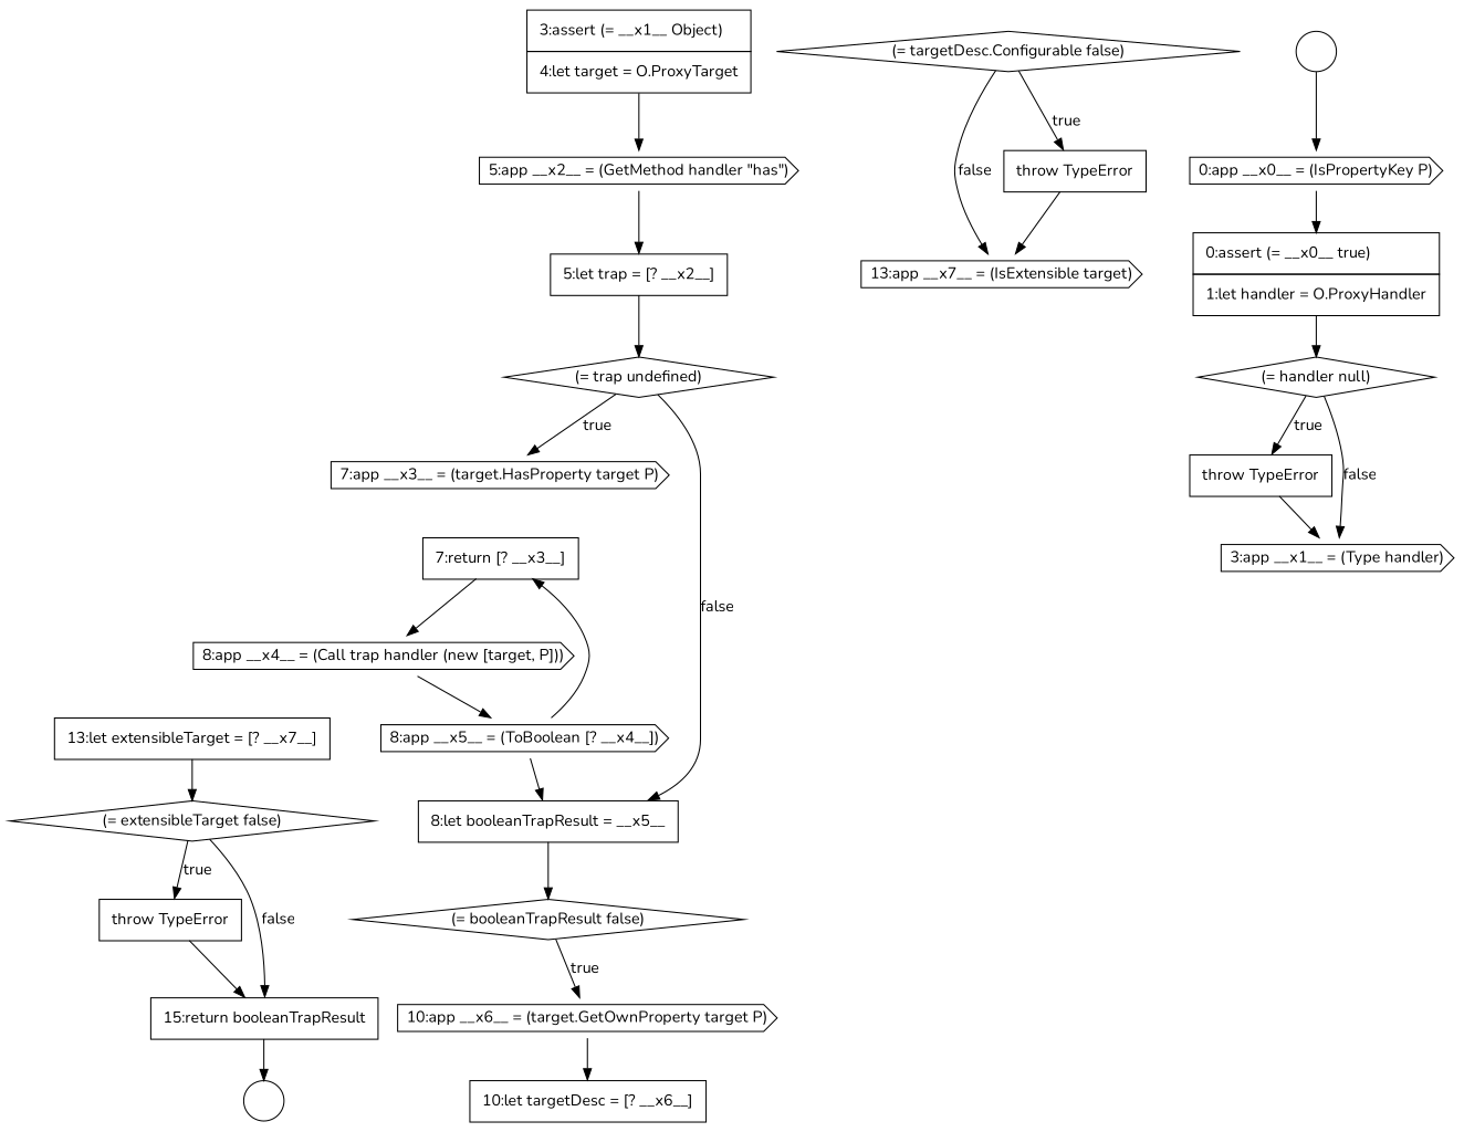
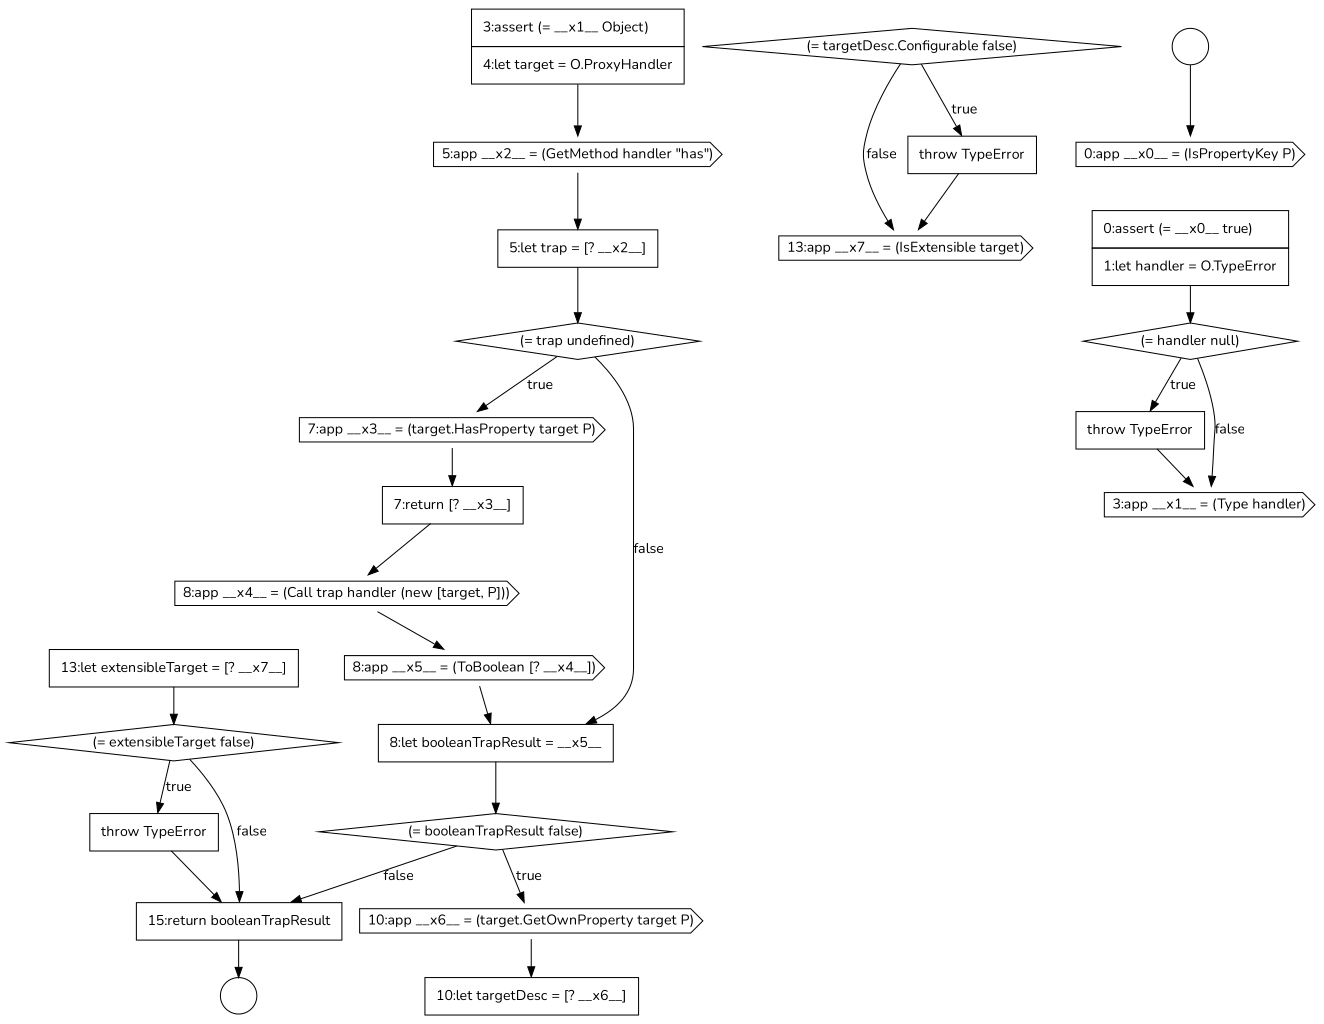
  digraph {
    fontname=Nunito
    node [color=black fillcolor=white fontname=Nunito shape=none style=filled]
    edge [color=black fontname=Nunito]
    n1 [label=<<font color="black">     <table border="0" cellborder="1" cellspacing="0" cellpadding="10">       <tr><td align="left">5:let trap = [? __x2__]</td></tr>     </table>   </font>> margin=0]
    n2 [label=<<font color="black">(= trap undefined)</font>> shape=diamond]
    n3 [label=<<font color="black">7:app __x3__ = (target.HasProperty target P)</font>> shape=cds]
    n4 [label=<<font color="black">     <table border="0" cellborder="1" cellspacing="0" cellpadding="10">       <tr><td align="left">8:let booleanTrapResult = __x5__</td></tr>     </table>   </font>> margin=0]
    n5 [label=<<font color="black">(= extensibleTarget false)</font>> shape=diamond]
    n6 [label=<<font color="black">     <table border="0" cellborder="1" cellspacing="0" cellpadding="10">       <tr><td align="left">throw TypeError</td></tr>     </table>   </font>> margin=0]
    n7 [label=<<font color="black">     <table border="0" cellborder="1" cellspacing="0" cellpadding="10">       <tr><td align="left">15:return booleanTrapResult</td></tr>     </table>   </font>> margin=0]
    n8 [label=" " shape=circle]
    n9 [label=<<font color="black">     <table border="0" cellborder="1" cellspacing="0" cellpadding="10">       <tr><td align="left">7:return [? __x3__]</td></tr>     </table>   </font>> margin=0]
    n10 [label=<<font color="black">8:app __x4__ = (Call trap handler (new [target, P]))</font>> shape=cds]
    n11 [label=<<font color="black">8:app __x5__ = (ToBoolean [? __x4__])</font>> shape=cds]
    n12 [label=<<font color="black">(= booleanTrapResult false)</font>> shape=diamond]
    n13 [label=<<font color="black">10:app __x6__ = (target.GetOwnProperty target P)</font>> shape=cds]
    n14 [label=<<font color="black">     <table border="0" cellborder="1" cellspacing="0" cellpadding="10">       <tr><td align="left">10:let targetDesc = [? __x6__]</td></tr>     </table>   </font>> margin=0]
-   n15 [label=<<font color="black">     <table border="0" cellborder="1" cellspacing="0" cellpadding="10">       <tr><td align="left">3:assert (= __x1__ Object)</td></tr>       <tr><td align="left">4:let target = O.ProxyTarget</td></tr>     </table>   </font>> margin=0]
+   n15 [label=<<font color="black">     <table border="0" cellborder="1" cellspacing="0" cellpadding="10">       <tr><td align="left">3:assert (= __x1__ Object)</td></tr>       <tr><td align="left">4:let target = O.ProxyHandler</td></tr>     </table>   </font>> margin=0]
    n16 [label=<<font color="black">5:app __x2__ = (GetMethod handler &quot;has&quot;)</font>> shape=cds]
    n17 [label=<<font color="black">13:app __x7__ = (IsExtensible target)</font>> shape=cds]
    n18 [label=<<font color="black">     <table border="0" cellborder="1" cellspacing="0" cellpadding="10">       <tr><td align="left">13:let extensibleTarget = [? __x7__]</td></tr>     </table>   </font>> margin=0]
    n19 [label=<<font color="black">(= handler null)</font>> shape=diamond]
    n20 [label=<<font color="black">     <table border="0" cellborder="1" cellspacing="0" cellpadding="10">       <tr><td align="left">throw TypeError</td></tr>     </table>   </font>> margin=0]
    n21 [label=<<font color="black">3:app __x1__ = (Type handler)</font>> shape=cds]
    n22 [label=<<font color="black">(= targetDesc.Configurable false)</font>> shape=diamond]
    n23 [label=<<font color="black">     <table border="0" cellborder="1" cellspacing="0" cellpadding="10">       <tr><td align="left">throw TypeError</td></tr>     </table>   </font>> margin=0]
    n24 [label=" " shape=circle]
    n25 [label=<<font color="black">0:app __x0__ = (IsPropertyKey P)</font>> shape=cds]
-   n26 [label=<<font color="black">     <table border="0" cellborder="1" cellspacing="0" cellpadding="10">       <tr><td align="left">0:assert (= __x0__ true)</td></tr>       <tr><td align="left">1:let handler = O.ProxyHandler</td></tr>     </table>   </font>> margin=0]
+   n26 [label=<<font color="black">     <table border="0" cellborder="1" cellspacing="0" cellpadding="10">       <tr><td align="left">0:assert (= __x0__ true)</td></tr>       <tr><td align="left">1:let handler = O.TypeError</td></tr>     </table>   </font>> margin=0]
    n1 -> n2
    n2 -> n3 [label=<<font color="black">true</font>>]
    n2 -> n4 [label=<<font color="black">false</font>>]
-   n11 -> n9
+   n3 -> n9
    n4 -> n12
    n5 -> n6 [label=<<font color="black">true</font>>]
    n5 -> n7 [label=<<font color="black">false</font>>]
    n6 -> n7
    n7 -> n8
    n9 -> n10
    n10 -> n11
    n11 -> n4
+   n12 -> n7 [label=<<font color="black">false</font>>]
    n12 -> n13 [label=<<font color="black">true</font>>]
    n13 -> n14
    n15 -> n16
    n16 -> n1
    n18 -> n5
    n19 -> n20 [label=<<font color="black">true</font>>]
    n19 -> n21 [label=<<font color="black">false</font>>]
    n20 -> n21
    n22 -> n17 [label=<<font color="black">false</font>>]
    n22 -> n23 [label=<<font color="black">true</font>>]
    n23 -> n17
    n24 -> n25
-   n25 -> n26
    n26 -> n19
  }
